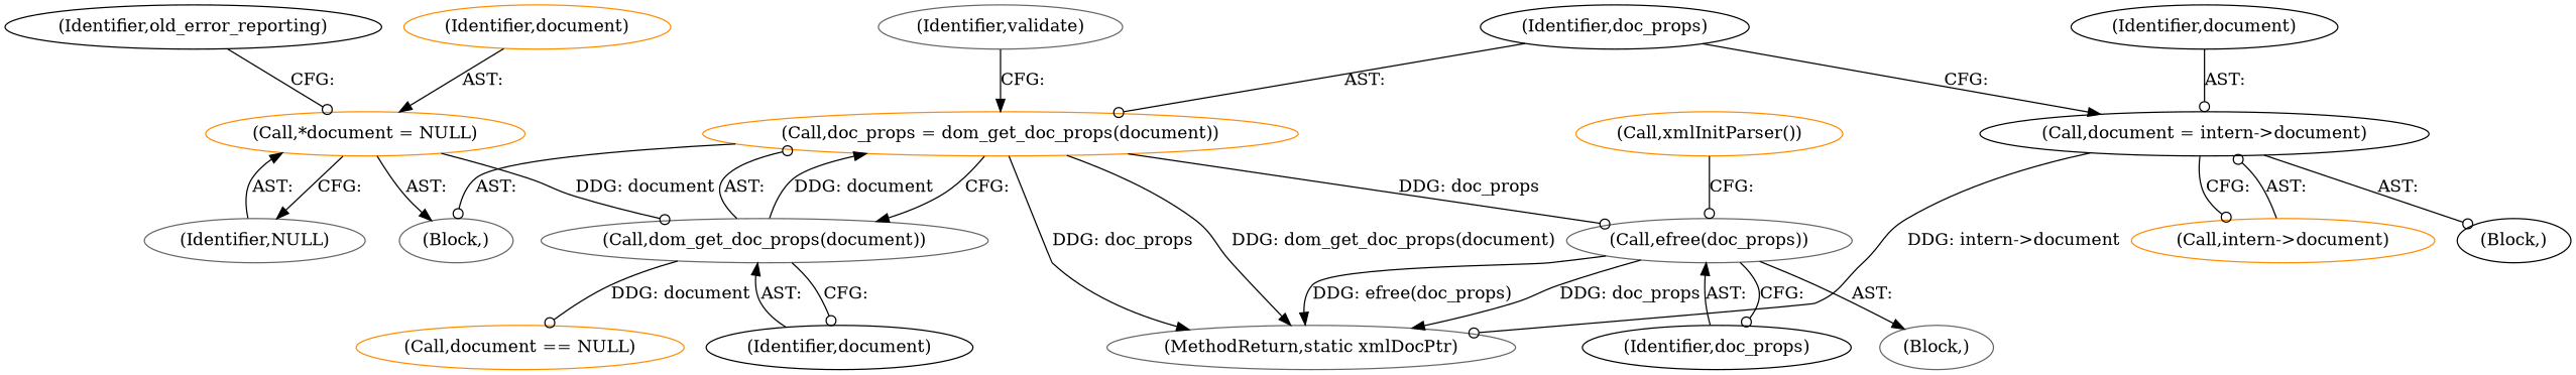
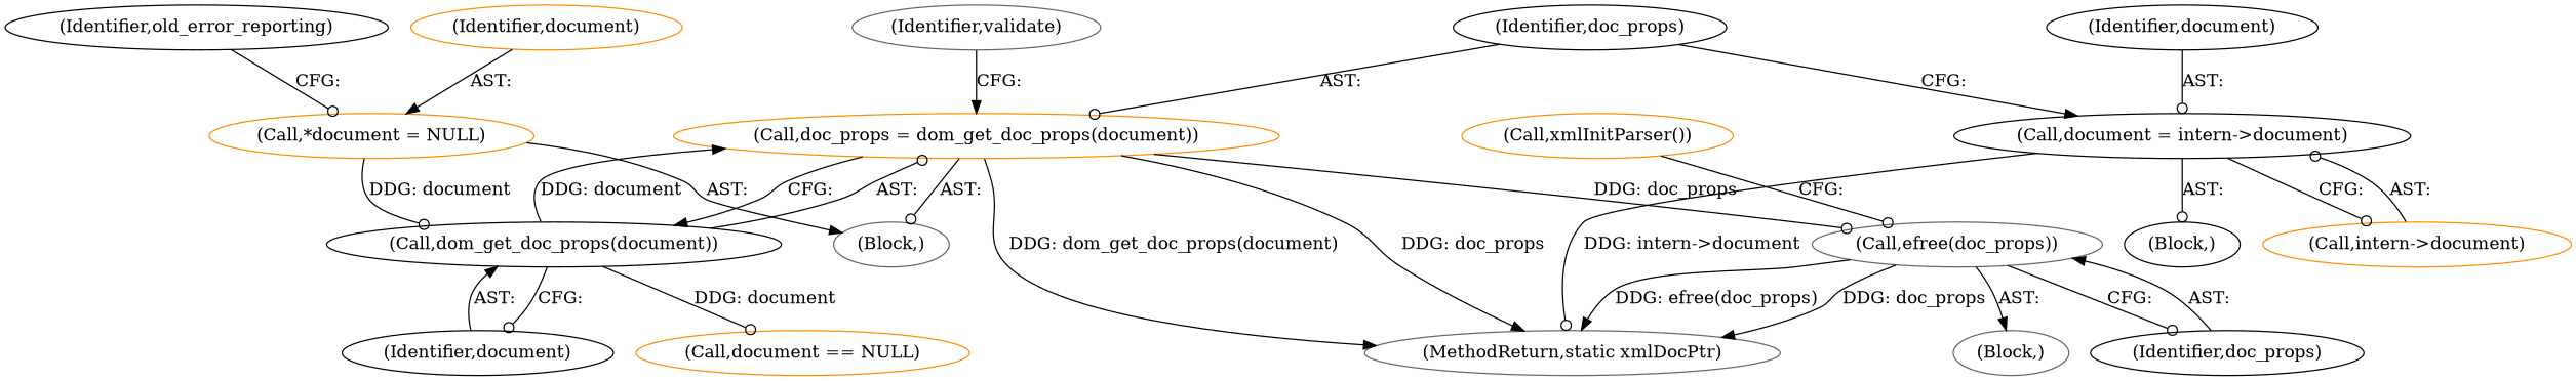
  digraph {
    node [color=black]
    edge [arrowhead=normal]
    n1 [color=gray40 label="(Call,efree(doc_props))"]
    n2 [color=gray40 label="(MethodReturn,static xmlDocPtr)"]
    n3 [label="(Identifier,doc_props)"]
    n4 [color=gray40 label="(Block,)"]
    n5 [color=darkorange label="(Call,doc_props = dom_get_doc_props(document))"]
-   n6 [color=gray40 label="(Call,dom_get_doc_props(document))"]
+   n6 [label="(Call,dom_get_doc_props(document))"]
    n7 [color=gray40 label="(Block,)"]
    n8 [color=darkorange label="(Call,document == NULL)"]
    n9 [label="(Identifier,document)"]
    n10 [color=darkorange label="(Call,*document = NULL)"]
-   n11 [color=gray40 label="(Identifier,NULL)"]
    n12 [label="(Call,document = intern->document)"]
    n13 [color=darkorange label="(Call,intern->document)"]
    n14 [label="(Block,)"]
    n15 [color=gray40 label="(Identifier,validate)"]
    n16 [color=darkorange label="(Call,xmlInitParser())"]
    n17 [label="(Identifier,old_error_reporting)"]
    n18 [label="(Identifier,document)"]
    n19 [color=darkorange label="(Identifier,document)"]
    n20 [label="(Identifier,doc_props)"]
    n1 -> n2 [label="DDG: efree(doc_props)"]
    n1 -> n2 [label="DDG: doc_props"]
    n1 -> n3 [arrowhead=odot label="CFG: "]
    n1 -> n4 [label="AST: "]
    n3 -> n1 [label="AST: "]
    n5 -> n1 [arrowhead=odot label="DDG: doc_props"]
    n5 -> n2 [label="DDG: doc_props"]
    n5 -> n2 [label="DDG: dom_get_doc_props(document)"]
    n5 -> n6 [label="CFG: "]
    n5 -> n7 [arrowhead=odot label="AST: "]
    n6 -> n5 [arrowhead=odot label="AST: "]
    n6 -> n5 [label="DDG: document"]
    n6 -> n8 [arrowhead=odot label="DDG: document"]
    n6 -> n9 [arrowhead=odot label="CFG: "]
    n9 -> n6 [label="AST: "]
    n10 -> n6 [arrowhead=odot label="DDG: document"]
    n10 -> n7 [label="AST: "]
-   n10 -> n11 [label="CFG: "]
-   n11 -> n10 [label="AST: "]
    n12 -> n2 [arrowhead=odot label="DDG: intern->document"]
    n12 -> n13 [arrowhead=odot label="CFG: "]
    n12 -> n14 [arrowhead=odot label="AST: "]
    n13 -> n12 [arrowhead=odot label="AST: "]
    n15 -> n5 [label="CFG: "]
    n16 -> n1 [arrowhead=odot label="CFG: "]
    n17 -> n10 [arrowhead=odot label="CFG: "]
    n18 -> n12 [arrowhead=odot label="AST: "]
    n19 -> n10 [label="AST: "]
    n20 -> n5 [arrowhead=odot label="AST: "]
    n20 -> n12 [label="CFG: "]
  }
